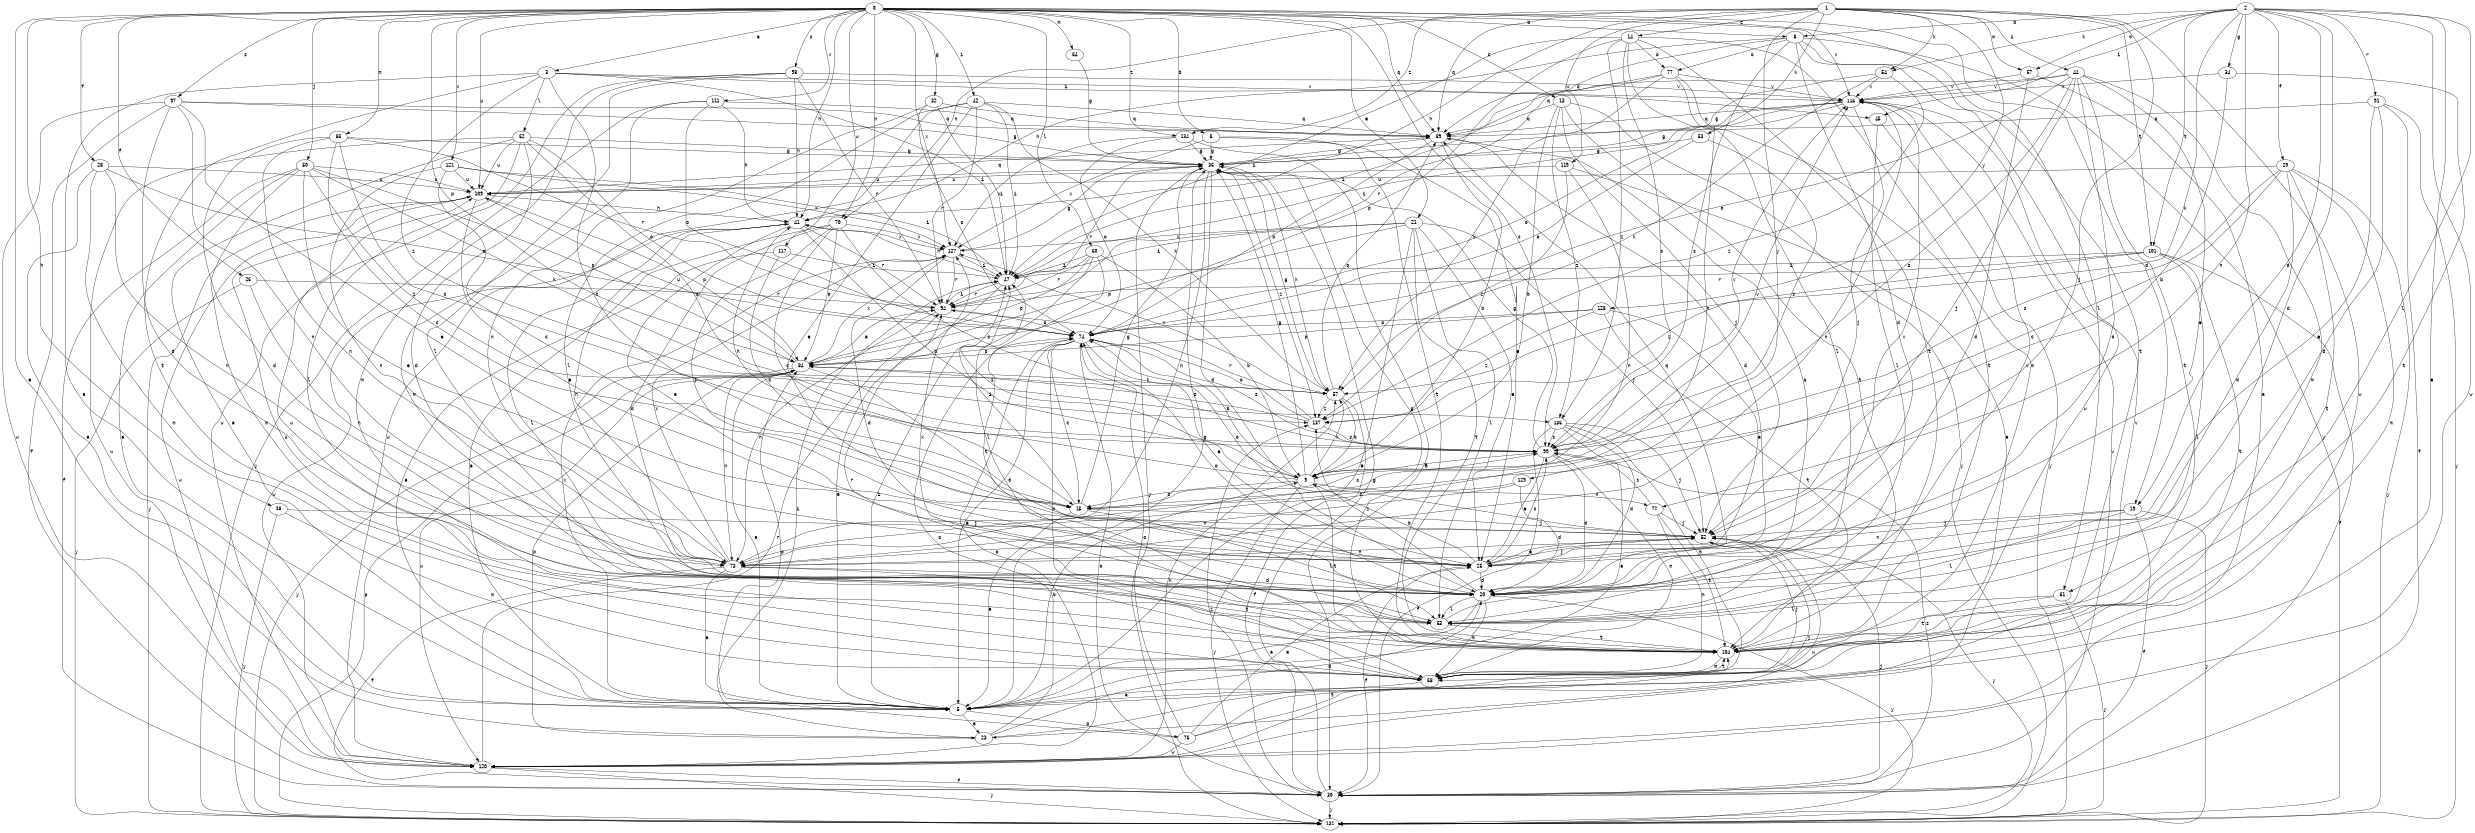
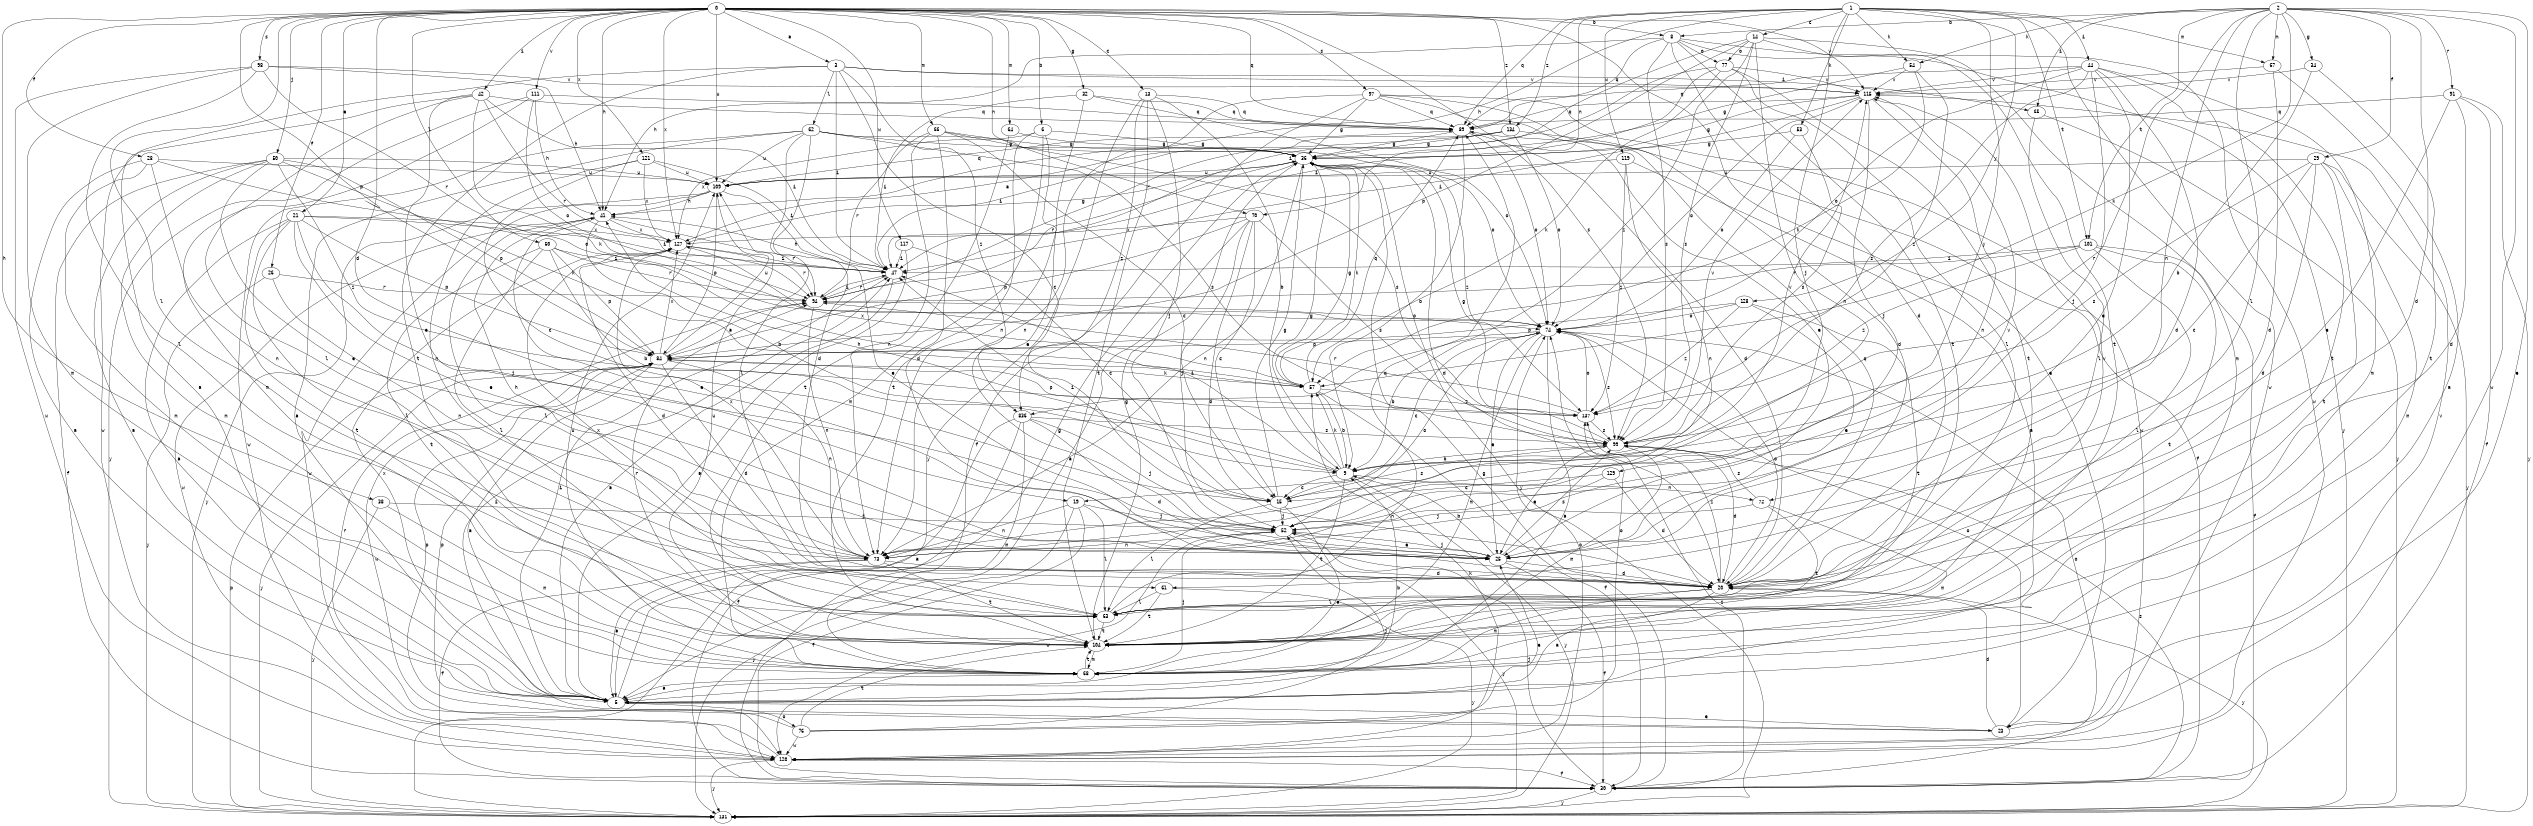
  strict digraph {
    fontname="DejaVu Sans Mono"
    node [fontname="DejaVu Sans Mono"]
    edge [fontname="DejaVu Sans Mono"]
    0
    3
    6
    8
    13
    19
    21
    23
    26
    28
    32
    38
    41
    42
    50
    60
    61
    64
    66
    70
    84
    89
    97
    98
    99
    109
    111
    115
    117
    121
    127
    134
-   45
+   45 [label=65]
    5
    15
    47
    62
    104
-   136
+   136 [label=836]
    36
    25
    68
    120
    20
    77
    131
    52
    9
    73
    63
    30
    n52 [label=74]
    94
    57
    137
    1
    14
    44
    53
    54
    67
    101
    119
    128
    129
    2
    29
    34
    72
    91
    76
    0 -> 3 [label=a]
    0 -> 6 [label=b]
    0 -> 8 [label=b]
    0 -> 13 [label=c]
    0 -> 19 [label=d]
    0 -> 21 [label=e]
    0 -> 23 [label=e]
    0 -> 26 [label=f]
    0 -> 28 [label=f]
    0 -> 32 [label=g]
    0 -> 38 [label=h]
    0 -> 41 [label=h]
    0 -> 42 [label=i]
    0 -> 50 [label=j]
    0 -> 60 [label=l]
    0 -> 61 [label=l]
    0 -> 64 [label=m]
    0 -> 66 [label=m]
    0 -> 70 [label=n]
    0 -> 84 [label=p]
    0 -> 89 [label=q]
    0 -> 97 [label=s]
    0 -> 98 [label=s]
    0 -> 99 [label=s]
    0 -> 109 [label=u]
    0 -> 111 [label=v]
    0 -> 115 [label=v]
    0 -> 117 [label=w]
    0 -> 121 [label=x]
    0 -> 127 [label=x]
    0 -> 134 [label=z]
    3 -> 115 [label=v]
    3 -> 45 [label=i]
    3 -> 5 [label=a]
    3 -> 15 [label=c]
    3 -> 47 [label=i]
    3 -> 62 [label=l]
    3 -> 104 [label=t]
    3 -> 136 [label=z]
    6 -> 127 [label=x]
    6 -> 104 [label=t]
    6 -> 36 [label=g]
    6 -> 25 [label=e]
+   6 -> 68 [label=m]
    8 -> 41 [label=h]
    8 -> 89 [label=q]
    8 -> 99 [label=s]
    8 -> 104 [label=t]
    8 -> 120 [label=w]
    8 -> 20 [label=d]
    8 -> 77 [label=o]
    8 -> 131 [label=y]
    13 -> 89 [label=q]
    13 -> 104 [label=t]
    13 -> 136 [label=z]
    13 -> 131 [label=y]
    13 -> 52 [label=j]
    13 -> 9 [label=b]
    19 -> 131 [label=y]
    19 -> 52 [label=j]
    19 -> 73 [label=n]
    19 -> 63 [label=l]
    19 -> 30 [label=f]
    21 -> 84 [label=p]
    21 -> 127 [label=x]
    21 -> 5 [label=a]
    21 -> 47 [label=i]
    21 -> 104 [label=t]
    21 -> 25 [label=e]
    21 -> 52 [label=j]
    21 -> 63 [label=l]
    23 -> 84 [label=p]
    23 -> 115 [label=v]
    23 -> 47 [label=i]
    23 -> 20 [label=d]
    23 -> n52 [label=o]
    26 -> 131 [label=y]
    26 -> 73 [label=n]
    26 -> 94 [label=r]
    28 -> 109 [label=u]
    28 -> 5 [label=a]
    28 -> 68 [label=m]
    28 -> 73 [label=n]
    28 -> n52 [label=o]
    32 -> 89 [label=q]
    32 -> 47 [label=i]
    32 -> 73 [label=n]
    32 -> n52 [label=o]
    38 -> 68 [label=m]
    38 -> 131 [label=y]
    38 -> 52 [label=j]
    41 -> 127 [label=x]
    41 -> 25 [label=e]
    41 -> 120 [label=w]
    41 -> 9 [label=b]
    41 -> 63 [label=l]
    41 -> 94 [label=r]
    42 -> 89 [label=q]
    42 -> 47 [label=i]
    42 -> 25 [label=e]
    42 -> 120 [label=w]
    42 -> 63 [label=l]
    42 -> 94 [label=r]
    42 -> 57 [label=k]
    50 -> 84 [label=p]
    50 -> 109 [label=u]
    50 -> 5 [label=a]
    50 -> 25 [label=e]
    50 -> 68 [label=m]
    50 -> 30 [label=f]
    50 -> 57 [label=k]
    50 -> 137 [label=z]
    60 -> 84 [label=p]
    60 -> 47 [label=i]
    60 -> 104 [label=t]
    60 -> 9 [label=b]
    60 -> 63 [label=l]
    60 -> 94 [label=r]
    61 -> 104 [label=t]
    61 -> 131 [label=y]
    61 -> 63 [label=l]
+   64 -> 104 [label=t]
    64 -> 36 [label=g]
    66 -> 99 [label=s]
    66 -> 15 [label=c]
    66 -> 36 [label=g]
    66 -> 20 [label=d]
    66 -> 73 [label=n]
    66 -> 94 [label=r]
    70 -> 84 [label=p]
    70 -> 99 [label=s]
    70 -> 127 [label=x]
    70 -> 5 [label=a]
    70 -> 15 [label=c]
    70 -> 20 [label=d]
    70 -> 52 [label=j]
    84 -> 109 [label=u]
    84 -> 127 [label=x]
    84 -> 5 [label=a]
    84 -> 120 [label=w]
    84 -> 20 [label=d]
    84 -> 131 [label=y]
    84 -> 73 [label=n]
    84 -> 94 [label=a]
    84 -> 57 [label=k]
    89 -> 36 [label=g]
    89 -> 20 [label=d]
    89 -> 9 [label=b]
    89 -> n52 [label=o]
    97 -> 89 [label=q]
    97 -> 36 [label=g]
    97 -> 25 [label=e]
    97 -> 120 [label=w]
    97 -> 20 [label=d]
    97 -> 73 [label=n]
    97 -> 30 [label=f]
    98 -> 41 [label=h]
    98 -> 115 [label=v]
    98 -> 68 [label=m]
    98 -> 120 [label=w]
    98 -> 63 [label=l]
    98 -> 94 [label=r]
    99 -> 115 [label=v]
    99 -> 36 [label=g]
    99 -> 25 [label=e]
    99 -> 68 [label=m]
    99 -> 20 [label=d]
    99 -> 9 [label=b]
    109 -> 41 [label=h]
    109 -> 84 [label=p]
    109 -> 89 [label=q]
    109 -> 25 [label=e]
    109 -> 120 [label=w]
    109 -> 131 [label=y]
    111 -> 41 [label=h]
    111 -> 89 [label=q]
    111 -> 68 [label=m]
    111 -> 131 [label=y]
    111 -> n52 [label=o]
    115 -> 89 [label=q]
    115 -> 47 [label=i]
    115 -> 36 [label=g]
    115 -> 52 [label=j]
    115 -> 73 [label=n]
    115 -> n52 [label=o]
    117 -> 5 [label=a]
    117 -> 15 [label=c]
    117 -> 47 [label=i]
    121 -> 109 [label=u]
    121 -> 127 [label=x]
    121 -> 15 [label=c]
    121 -> 47 [label=i]
    121 -> 73 [label=n]
    127 -> 47 [label=i]
    127 -> 36 [label=g]
    127 -> 20 [label=d]
    127 -> 94 [label=r]
-   134 -> 127 [label=x]
+   134 -> 127 [label=a]
+   134 -> 47 [label=i]
    134 -> 36 [label=g]
    134 -> 30 [label=f]
    134 -> n52 [label=o]
    45 -> 131 [label=y]
    45 -> 63 [label=l]
    5 -> 23 [label=e]
    5 -> 127 [label=x]
    5 -> 47 [label=i]
    5 -> 36 [label=g]
    5 -> 9 [label=b]
    5 -> 76 [label=o]
    15 -> 99 [label=s]
    15 -> 5 [label=a]
    15 -> 47 [label=i]
    15 -> 36 [label=g]
    15 -> 52 [label=j]
    15 -> 63 [label=l]
    47 -> 41 [label=h]
    47 -> 5 [label=a]
    47 -> 94 [label=r]
    62 -> 99 [label=s]
    62 -> 109 [label=u]
    62 -> 5 [label=a]
    62 -> 36 [label=g]
    62 -> 120 [label=w]
    62 -> 20 [label=d]
    62 -> 63 [label=l]
    62 -> n52 [label=o]
    104 -> 109 [label=u]
    104 -> 36 [label=g]
    104 -> 68 [label=m]
    104 -> 94 [label=r]
    136 -> 99 [label=s]
    136 -> 5 [label=a]
    136 -> 68 [label=m]
    136 -> 20 [label=d]
    136 -> 52 [label=j]
    136 -> 30 [label=f]
    36 -> 109 [label=u]
    36 -> 20 [label=d]
    36 -> 131 [label=y]
    36 -> 73 [label=n]
    36 -> 94 [label=r]
    36 -> 57 [label=k]
    36 -> 137 [label=z]
    25 -> 99 [label=s]
    25 -> 115 [label=v]
    25 -> 20 [label=d]
    25 -> 52 [label=j]
    25 -> 9 [label=b]
    25 -> 30 [label=f]
    68 -> 109 [label=u]
    68 -> 5 [label=a]
    68 -> 104 [label=t]
    68 -> 52 [label=j]
    120 -> 131 [label=y]
    120 -> 30 [label=f]
    120 -> n52 [label=o]
    120 -> 94 [label=r]
    120 -> 57 [label=k]
    20 -> 89 [label=q]
    20 -> 5 [label=a]
    20 -> 68 [label=m]
    20 -> 131 [label=y]
    20 -> 63 [label=l]
    20 -> n52 [label=o]
    20 -> 137 [label=z]
    77 -> 115 [label=v]
    77 -> 47 [label=i]
    77 -> 104 [label=t]
    77 -> 63 [label=l]
    77 -> 94 [label=r]
    77 -> 57 [label=k]
    131 -> 84 [label=p]
    52 -> 25 [label=e]
    52 -> 120 [label=w]
    52 -> 131 [label=y]
    52 -> 73 [label=n]
    52 -> n52 [label=o]
    9 -> 41 [label=h]
    9 -> 115 [label=v]
    9 -> 15 [label=c]
    9 -> 47 [label=i]
    9 -> 104 [label=t]
    9 -> 36 [label=g]
    9 -> 131 [label=y]
    9 -> 57 [label=k]
    9 -> 72 [label=n]
    73 -> 41 [label=h]
    73 -> 127 [label=x]
    73 -> 5 [label=a]
    73 -> 104 [label=t]
    73 -> 20 [label=d]
    73 -> 30 [label=f]
    63 -> 89 [label=q]
    63 -> 115 [label=v]
    63 -> 127 [label=x]
    63 -> 104 [label=t]
    30 -> 99 [label=s]
-   30 -> 115 [label=v]
    30 -> 36 [label=g]
    30 -> 131 [label=y]
    30 -> 52 [label=j]
    30 -> n52 [label=o]
    30 -> 137 [label=z]
    n52 -> 84 [label=p]
    n52 -> 99 [label=s]
    n52 -> 5 [label=a]
    n52 -> 15 [label=c]
    n52 -> 25 [label=e]
    n52 -> 68 [label=m]
    n52 -> 9 [label=b]
    94 -> 47 [label=i]
    94 -> 73 [label=n]
    94 -> n52 [label=o]
    57 -> 89 [label=q]
    57 -> 127 [label=x]
    57 -> 36 [label=g]
    57 -> 9 [label=b]
    57 -> 30 [label=f]
    57 -> 137 [label=z]
    137 -> 84 [label=p]
    137 -> 99 [label=s]
    137 -> n52 [label=o]
    137 -> 94 [label=r]
    1 -> 41 [label=h]
    1 -> 70 [label=n]
    1 -> 89 [label=q]
    1 -> 134 [label=z]
    1 -> 120 [label=w]
    1 -> 52 [label=j]
    1 -> 14 [label=c]
    1 -> 44 [label=i]
    1 -> 53 [label=k]
    1 -> 54 [label=k]
    1 -> 67 [label=m]
    1 -> 101 [label=t]
    1 -> 119 [label=w]
    1 -> 128 [label=y]
    1 -> 129 [label=y]
    14 -> 84 [label=p]
    14 -> 99 [label=s]
    14 -> 47 [label=i]
    14 -> 104 [label=t]
    14 -> 136 [label=z]
    14 -> 68 [label=m]
    14 -> 77 [label=o]
    14 -> 73 [label=n]
    44 -> 89 [label=q]
    44 -> 99 [label=s]
    44 -> 115 [label=v]
    44 -> 104 [label=t]
    44 -> 25 [label=e]
    44 -> 68 [label=m]
    44 -> 20 [label=d]
    44 -> 52 [label=j]
    44 -> n52 [label=o]
    53 -> 99 [label=s]
    53 -> 36 [label=g]
    53 -> n52 [label=o]
    54 -> 115 [label=v]
    54 -> 36 [label=g]
    54 -> 57 [label=k]
    54 -> 137 [label=z]
    67 -> 115 [label=v]
    67 -> 5 [label=a]
    67 -> 20 [label=d]
    101 -> 47 [label=i]
    101 -> 104 [label=t]
    101 -> 63 [label=l]
    101 -> 30 [label=f]
    101 -> 94 [label=r]
    101 -> 137 [label=z]
    119 -> 109 [label=u]
    119 -> 5 [label=a]
    119 -> 73 [label=n]
    119 -> 137 [label=z]
    128 -> 84 [label=p]
    128 -> 104 [label=t]
    128 -> 25 [label=e]
    128 -> n52 [label=o]
    128 -> 137 [label=z]
    129 -> 15 [label=c]
    129 -> 20 [label=d]
    129 -> 73 [label=n]
    2 -> 8 [label=b]
-   2 -> 19 [label=d]
+   2 -> 19 [label=r]
    2 -> 23 [label=e]
    2 -> 61 [label=l]
    2 -> 45 [label=i]
    2 -> 120 [label=w]
    2 -> 20 [label=d]
    2 -> 57 [label=k]
    2 -> 54 [label=k]
    2 -> 67 [label=m]
    2 -> 101 [label=t]
    2 -> 29 [label=f]
    2 -> 34 [label=g]
    2 -> 72 [label=n]
    2 -> 91 [label=r]
    29 -> 99 [label=s]
    29 -> 109 [label=u]
    29 -> 15 [label=c]
    29 -> 104 [label=t]
    29 -> 68 [label=m]
    29 -> 20 [label=d]
    29 -> 131 [label=y]
    34 -> 115 [label=v]
    34 -> 104 [label=t]
    34 -> 9 [label=b]
    72 -> 99 [label=s]
    72 -> 104 [label=t]
    72 -> 68 [label=m]
    72 -> 52 [label=j]
    91 -> 89 [label=q]
    91 -> 25 [label=e]
    91 -> 20 [label=d]
    91 -> 131 [label=y]
    91 -> 30 [label=f]
    76 -> 84 [label=p]
    76 -> 104 [label=t]
    76 -> 25 [label=e]
    76 -> 120 [label=w]
    76 -> 52 [label=j]
    76 -> n52 [label=o]
  }
